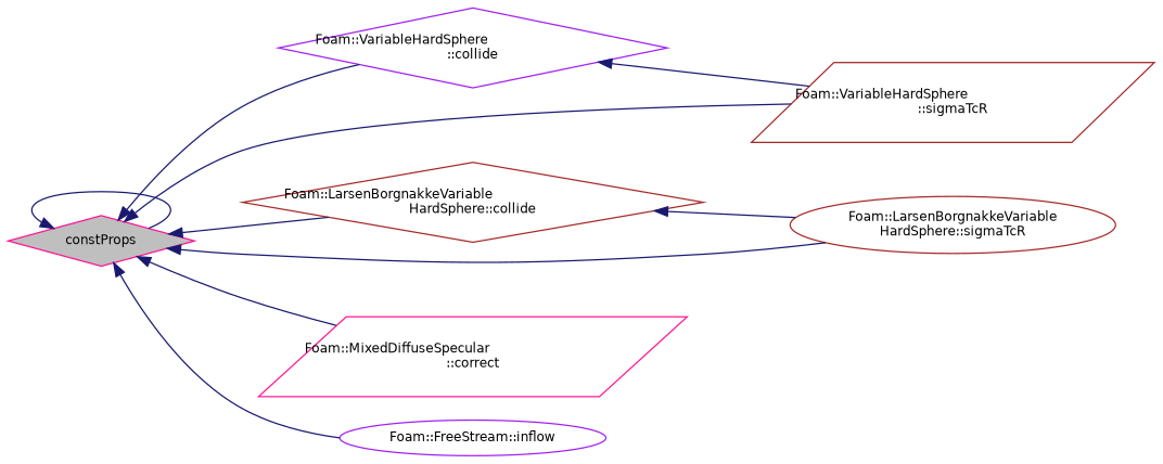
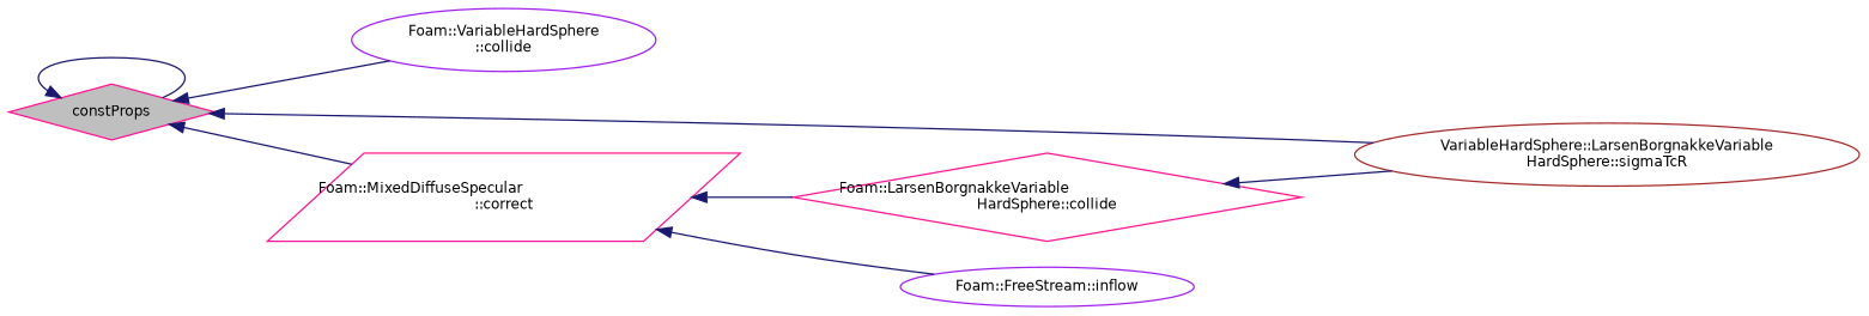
  digraph {
    rankdir=LR
    node [color=deeppink fontname=Helvetica fontsize=10 shape=ellipse]
    edge [color=midnightblue dir=back fontname=Helvetica fontsize=10 labelfontname=Helvetica labelfontsize=10 style=solid]
    n1 [fillcolor=grey75 fontcolor=black height=0.2 label=constProps shape=diamond style=filled width=0.4]
-   n2 [color=purple height=0.2 label="Foam::VariableHardSphere\l::collide" shape=diamond width=0.4]
-   n3 [color=brown height=0.2 label="Foam::VariableHardSphere\l::sigmaTcR" shape=parallelogram width=0.4]
-   n4 [color=brown height=0.2 label="Foam::LarsenBorgnakkeVariable\lHardSphere::collide" shape=diamond width=0.4]
-   n5 [color=brown height=0.2 label="Foam::LarsenBorgnakkeVariable\lHardSphere::sigmaTcR" width=0.4]
+   n2 [color=purple height=0.2 label="Foam::VariableHardSphere\l::collide" width=0.4]
+   n4 [height=0.2 label="Foam::LarsenBorgnakkeVariable\lHardSphere::collide" shape=diamond width=0.4]
+   n5 [color=brown height=0.2 label="VariableHardSphere::LarsenBorgnakkeVariable\lHardSphere::sigmaTcR" width=0.4]
    n6 [height=0.2 label="Foam::MixedDiffuseSpecular\l::correct" shape=parallelogram width=0.4]
    n7 [color=purple height=0.2 label="Foam::FreeStream::inflow" width=0.4]
    n1 -> n1
    n1 -> n2
-   n1 -> n3
-   n1 -> n4
+   n6 -> n4
    n1 -> n5
    n1 -> n6
-   n1 -> n7
-   n2 -> n3
+   n6 -> n7
    n4 -> n5
  }
